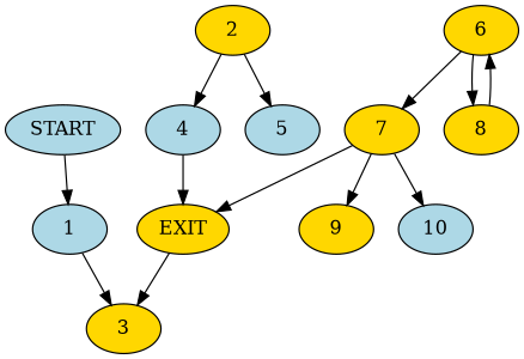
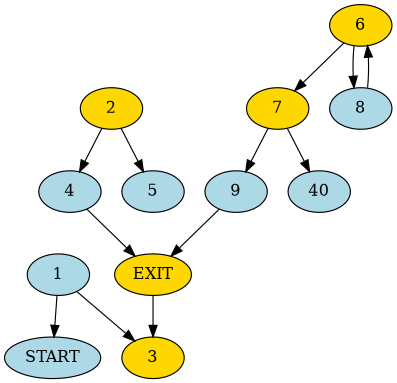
  digraph {
    node [fillcolor=lightblue style=filled]
    n1 [label=START]
    1
    3 [fillcolor=gold]
    n4 [fillcolor=gold label=EXIT]
    4
    2 [fillcolor=gold]
    5
    6 [fillcolor=gold]
    7 [fillcolor=gold]
-   8 [fillcolor=gold]
-   9 [fillcolor=gold]
-   10
-   n1 -> 1
+   8
+   9
+   10 [label=40]
+   1 -> n1
    1 -> 3
    n4 -> 3
    4 -> n4
    2 -> 4
    2 -> 5
    6 -> 7
    6 -> 8
    7 -> 9
    7 -> 10
    8 -> 6
-   7 -> n4
+   9 -> n4
  }
